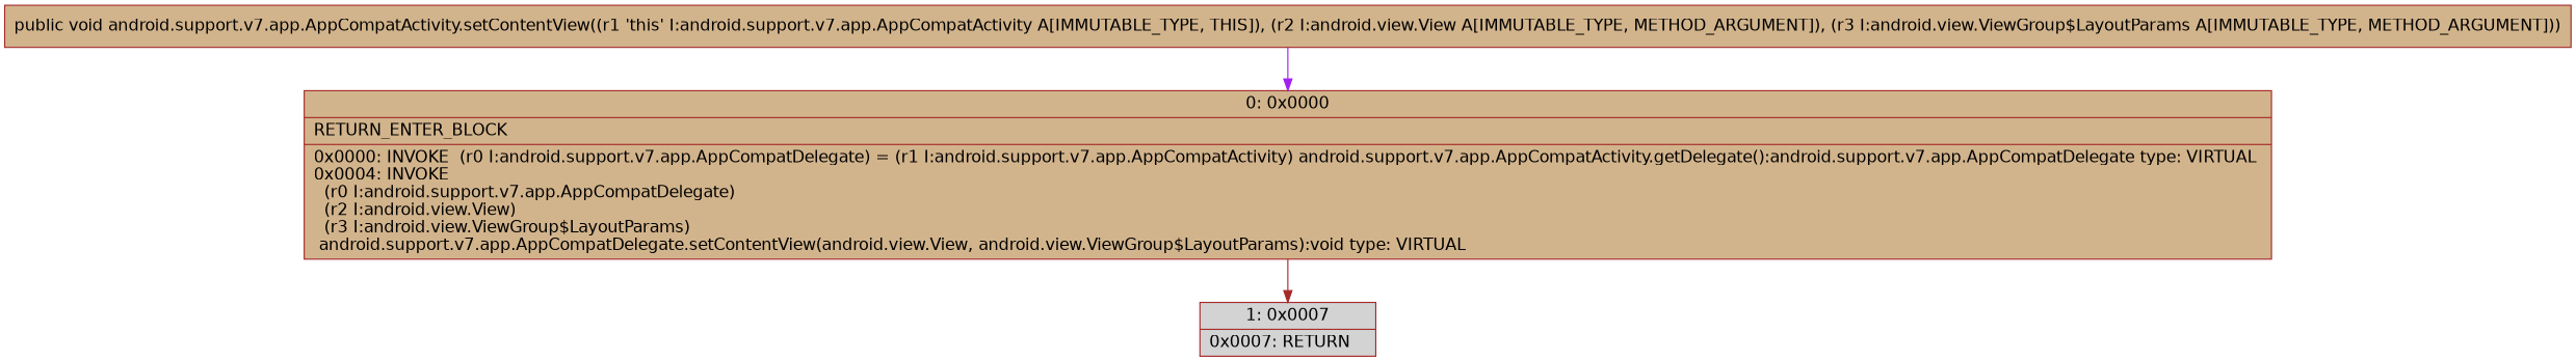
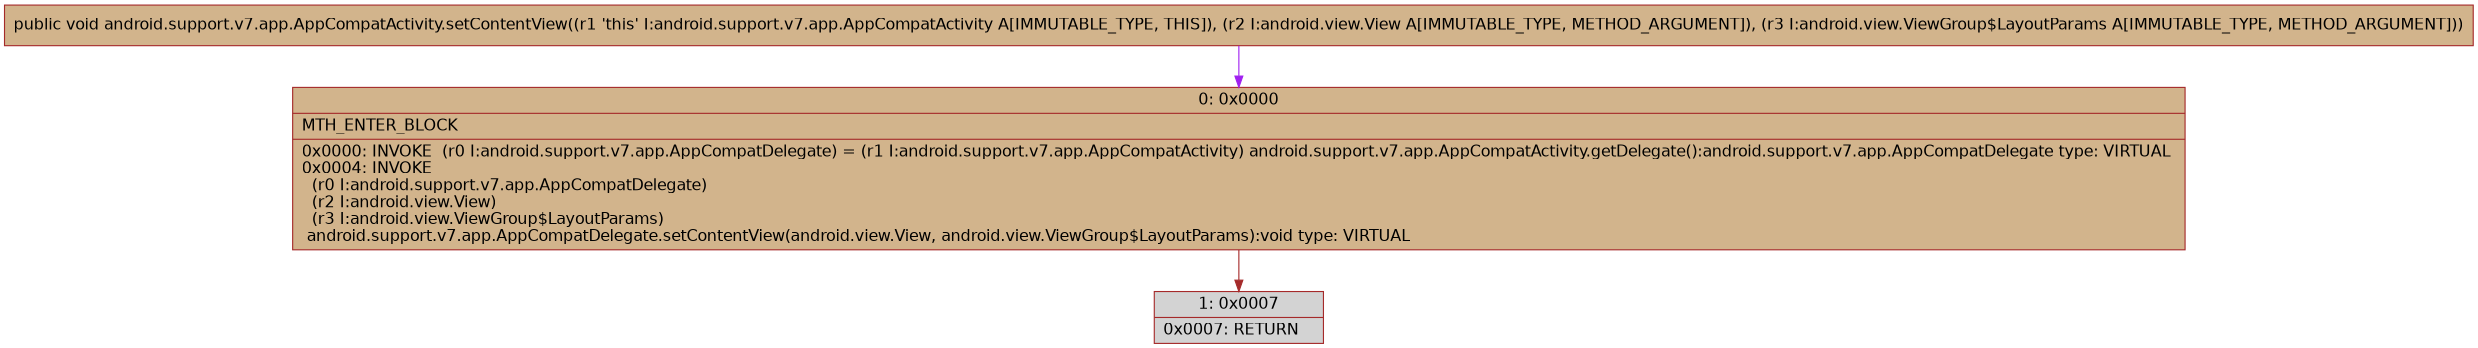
  digraph {
    fontname="DejaVu Sans"
    node [shape=record style=filled fillcolor=tan color=brown fontname="DejaVu Sans"]
    edge [style=solid fontname="DejaVu Sans"]
-   n1 [label="{0\:\ 0x0000|RETURN_ENTER_BLOCK\l|0x0000: INVOKE  (r0 I:android.support.v7.app.AppCompatDelegate) = (r1 I:android.support.v7.app.AppCompatActivity) android.support.v7.app.AppCompatActivity.getDelegate():android.support.v7.app.AppCompatDelegate type: VIRTUAL \l0x0004: INVOKE  \l  (r0 I:android.support.v7.app.AppCompatDelegate)\l  (r2 I:android.view.View)\l  (r3 I:android.view.ViewGroup$LayoutParams)\l android.support.v7.app.AppCompatDelegate.setContentView(android.view.View, android.view.ViewGroup$LayoutParams):void type: VIRTUAL \l}"]
+   n1 [label="{0\:\ 0x0000|MTH_ENTER_BLOCK\l|0x0000: INVOKE  (r0 I:android.support.v7.app.AppCompatDelegate) = (r1 I:android.support.v7.app.AppCompatActivity) android.support.v7.app.AppCompatActivity.getDelegate():android.support.v7.app.AppCompatDelegate type: VIRTUAL \l0x0004: INVOKE  \l  (r0 I:android.support.v7.app.AppCompatDelegate)\l  (r2 I:android.view.View)\l  (r3 I:android.view.ViewGroup$LayoutParams)\l android.support.v7.app.AppCompatDelegate.setContentView(android.view.View, android.view.ViewGroup$LayoutParams):void type: VIRTUAL \l}"]
    n2 [label="{1\:\ 0x0007|0x0007: RETURN   \l}" fillcolor=lightgrey]
    n3 [label="{public void android.support.v7.app.AppCompatActivity.setContentView((r1 'this' I:android.support.v7.app.AppCompatActivity A[IMMUTABLE_TYPE, THIS]), (r2 I:android.view.View A[IMMUTABLE_TYPE, METHOD_ARGUMENT]), (r3 I:android.view.ViewGroup$LayoutParams A[IMMUTABLE_TYPE, METHOD_ARGUMENT])) }"]
    n1 -> n2 [color=brown]
    n3 -> n1 [color=purple]
  }
